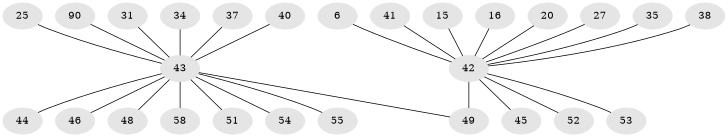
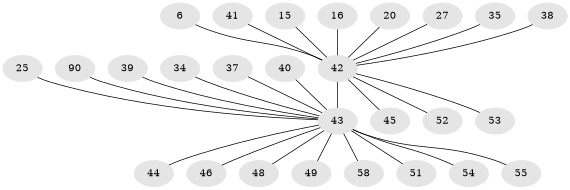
  graph {
    node [color=gray90 style=filled]
    42 [super="+41+36+2"]
    43 [super="+24+18+28+32+10+19"]
    45
    52
    53
    6
    n7 [label=41]
    15
    16
    20
    44
    46 [super="+39"]
    48
    49 [super="+14+23"]
    n15 [label=58]
    51 [super="+47"]
    54
    55
    25
    27
    n21 [label=90 super="+22"]
-   31
+   31 [label=39]
    34 [super="+33"]
    35
    37 [super="+17"]
    38
    40
-   42 -- 49 [weight=13]
+   42 -- 43 [weight=13]
    42 -- 45
    42 -- 52
    42 -- 53
    43 -- 44
    43 -- 46
    43 -- 48
    43 -- 49
    43 -- n15
    43 -- 51
    43 -- 54
    43 -- 55
    6 -- 42 [weight=2]
    n7 -- 42
    15 -- 42
    16 -- 42
    20 -- 42
    25 -- 43
    27 -- 42
    n21 -- 43
    31 -- 43
    34 -- 43 [weight=2]
    35 -- 42
    37 -- 43 [weight=2]
    38 -- 42
    40 -- 43
  }
